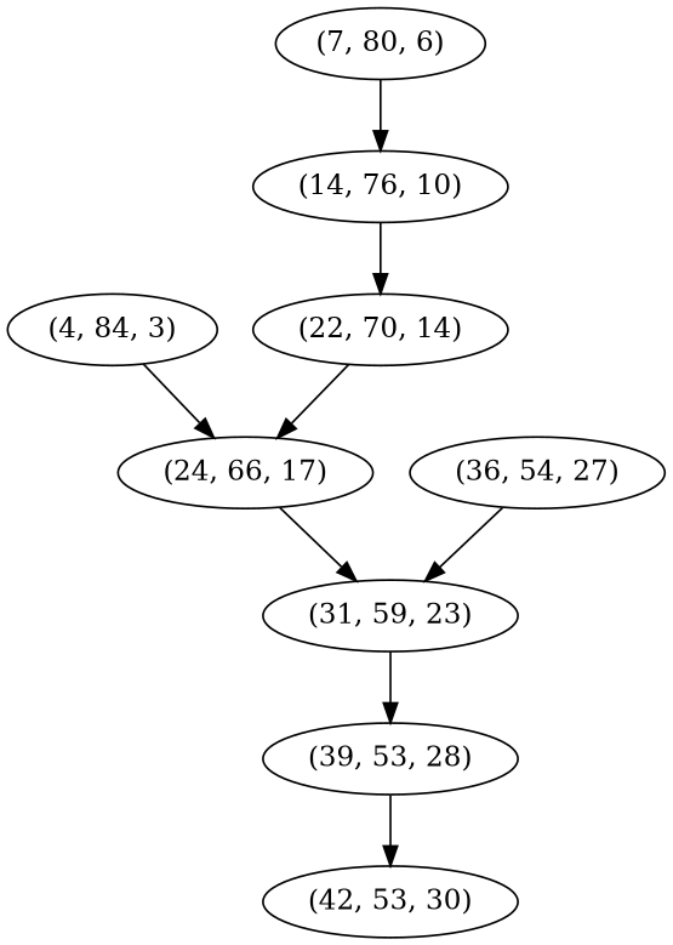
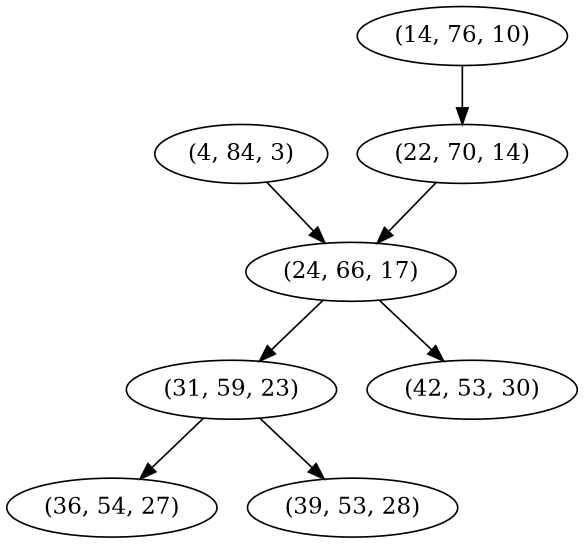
  digraph {
    "(4, 84, 3)"
    "(24, 66, 17)"
-   "(7, 80, 6)"
    "(14, 76, 10)"
    n5 [label="(22, 70, 14)"]
    "(31, 59, 23)"
    "(36, 54, 27)"
    "(39, 53, 28)"
    n9 [label="(42, 53, 30)"]
    "(4, 84, 3)" -> "(24, 66, 17)"
    "(24, 66, 17)" -> "(31, 59, 23)"
-   "(7, 80, 6)" -> "(14, 76, 10)"
    "(14, 76, 10)" -> n5
    n5 -> "(24, 66, 17)"
-   "(36, 54, 27)" -> "(31, 59, 23)"
+   "(31, 59, 23)" -> "(36, 54, 27)"
    "(31, 59, 23)" -> "(39, 53, 28)"
-   "(39, 53, 28)" -> n9
+   "(24, 66, 17)" -> n9
  }
